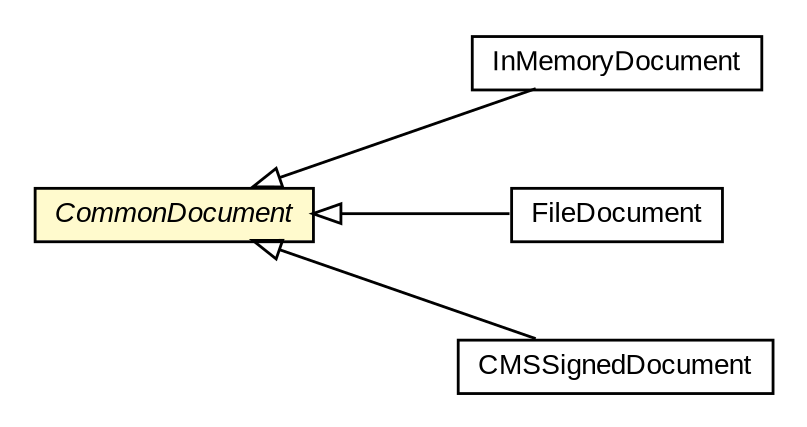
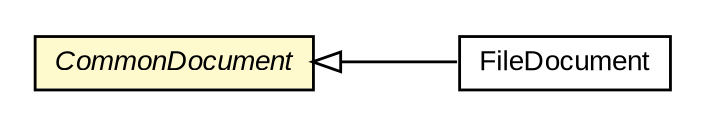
  digraph {
    nodesep=0.25
    rankdir=LR
    ranksep=0.5
    node [fontcolor=black fontname=arial fontsize=10.0 shape=plaintext]
    edge [arrowtail=empty dir=back fontname=arial fontsize=10 headport=p labelfontname=arial labelfontsize=10 tailport=p]
-   n1 [label=<<table title="eu.europa.esig.dss.InMemoryDocument" border="0" cellborder="1" cellspacing="0" cellpadding="2" port="p" href="./InMemoryDocument.html"> 		<tr><td><table border="0" cellspacing="0" cellpadding="1"> <tr><td align="center" balign="center"> InMemoryDocument </td></tr> 		</table></td></tr> 		</table>>]
    n2 [label=<<table title="eu.europa.esig.dss.FileDocument" border="0" cellborder="1" cellspacing="0" cellpadding="2" port="p" href="./FileDocument.html"> 		<tr><td><table border="0" cellspacing="0" cellpadding="1"> <tr><td align="center" balign="center"> FileDocument </td></tr> 		</table></td></tr> 		</table>>]
    n3 [label=<<table title="eu.europa.esig.dss.CommonDocument" border="0" cellborder="1" cellspacing="0" cellpadding="2" port="p" bgcolor="lemonChiffon" href="./CommonDocument.html"> 		<tr><td><table border="0" cellspacing="0" cellpadding="1"> <tr><td align="center" balign="center"><font face="arial italic"> CommonDocument </font></td></tr> 		</table></td></tr> 		</table>>]
-   n4 [label=<<table title="eu.europa.esig.dss.cades.signature.CMSSignedDocument" border="0" cellborder="1" cellspacing="0" cellpadding="2" port="p" href="./cades/signature/CMSSignedDocument.html"> 		<tr><td><table border="0" cellspacing="0" cellpadding="1"> <tr><td align="center" balign="center"> CMSSignedDocument </td></tr> 		</table></td></tr> 		</table>>]
-   n3 -> n1
    n3 -> n2
-   n3 -> n4
  }
